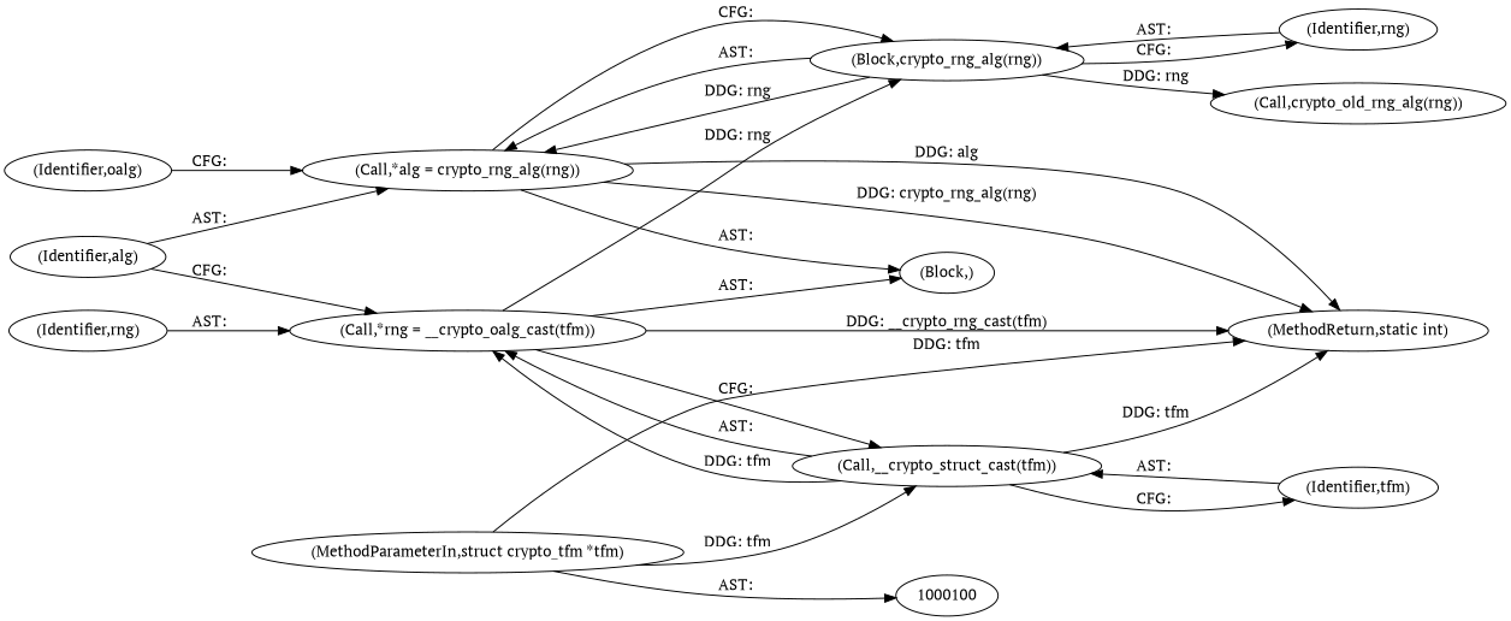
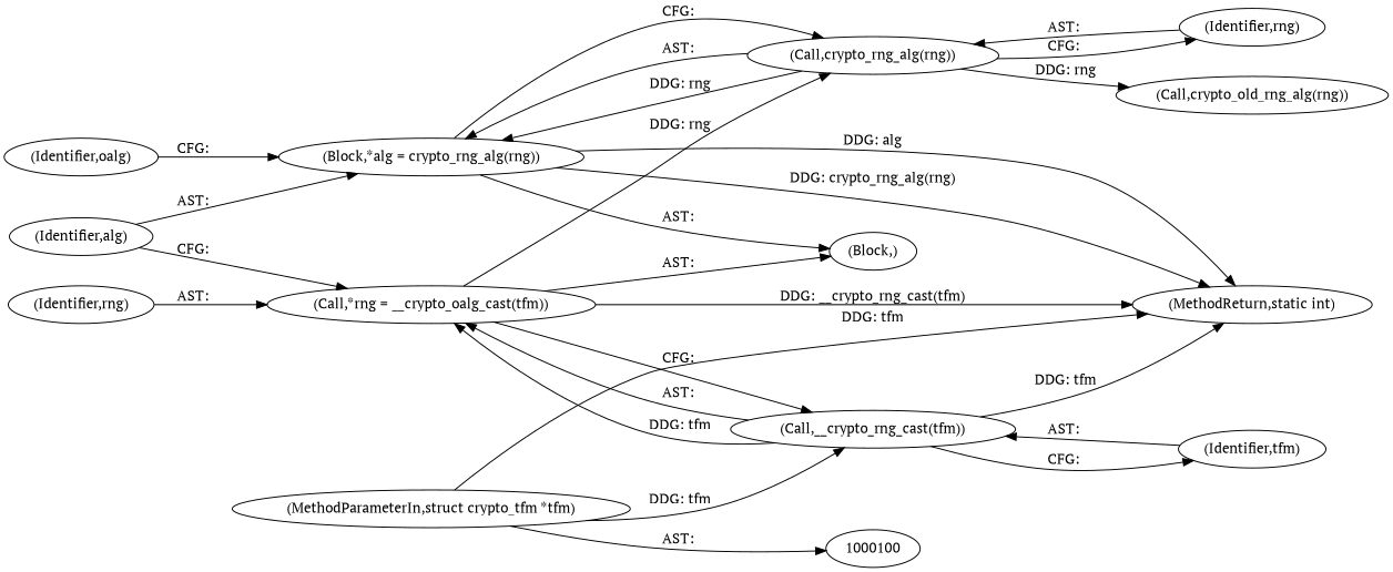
  digraph {
    fontname="PT Serif"
    rankdir=LR
    node [fontname="PT Serif"]
    edge [fontname="PT Serif"]
-   n1 [label="(Call,*alg = crypto_rng_alg(rng))"]
-   n2 [label="(Block,crypto_rng_alg(rng))"]
+   n1 [label="(Block,*alg = crypto_rng_alg(rng))"]
+   n2 [label="(Call,crypto_rng_alg(rng))"]
    n3 [label="(Block,)"]
    n4 [label="(MethodReturn,static int)"]
    n5 [label="(Identifier,rng)"]
    n6 [label="(Call,crypto_old_rng_alg(rng))"]
    n7 [label="(Call,*rng = __crypto_oalg_cast(tfm))"]
-   n8 [label="(Call,__crypto_struct_cast(tfm))"]
+   n8 [label="(Call,__crypto_rng_cast(tfm))"]
    n9 [label="(Identifier,tfm)"]
    n10 [label="(MethodParameterIn,struct crypto_tfm *tfm)"]
    1000100
    n12 [label="(Identifier,alg)"]
    n13 [label="(Identifier,oalg)"]
    n14 [label="(Identifier,rng)"]
    n1 -> n2 [label="CFG: "]
    n1 -> n3 [label="AST: "]
    n1 -> n4 [label="DDG: alg"]
    n1 -> n4 [label="DDG: crypto_rng_alg(rng)"]
    n2 -> n1 [label="AST: "]
    n2 -> n1 [label="DDG: rng"]
    n2 -> n5 [label="CFG: "]
    n2 -> n6 [label="DDG: rng"]
    n5 -> n2 [label="AST: "]
    n7 -> n2 [label="DDG: rng"]
    n7 -> n3 [label="AST: "]
    n7 -> n4 [label="DDG: __crypto_rng_cast(tfm)"]
    n7 -> n8 [label="CFG: "]
    n8 -> n4 [label="DDG: tfm"]
    n8 -> n7 [label="AST: "]
    n8 -> n7 [label="DDG: tfm"]
    n8 -> n9 [label="CFG: "]
    n9 -> n8 [label="AST: "]
    n10 -> n4 [label="DDG: tfm"]
    n10 -> n8 [label="DDG: tfm"]
    n10 -> 1000100 [label="AST: "]
    n12 -> n1 [label="AST: "]
    n12 -> n7 [label="CFG: "]
    n13 -> n1 [label="CFG: "]
    n14 -> n7 [label="AST: "]
  }
